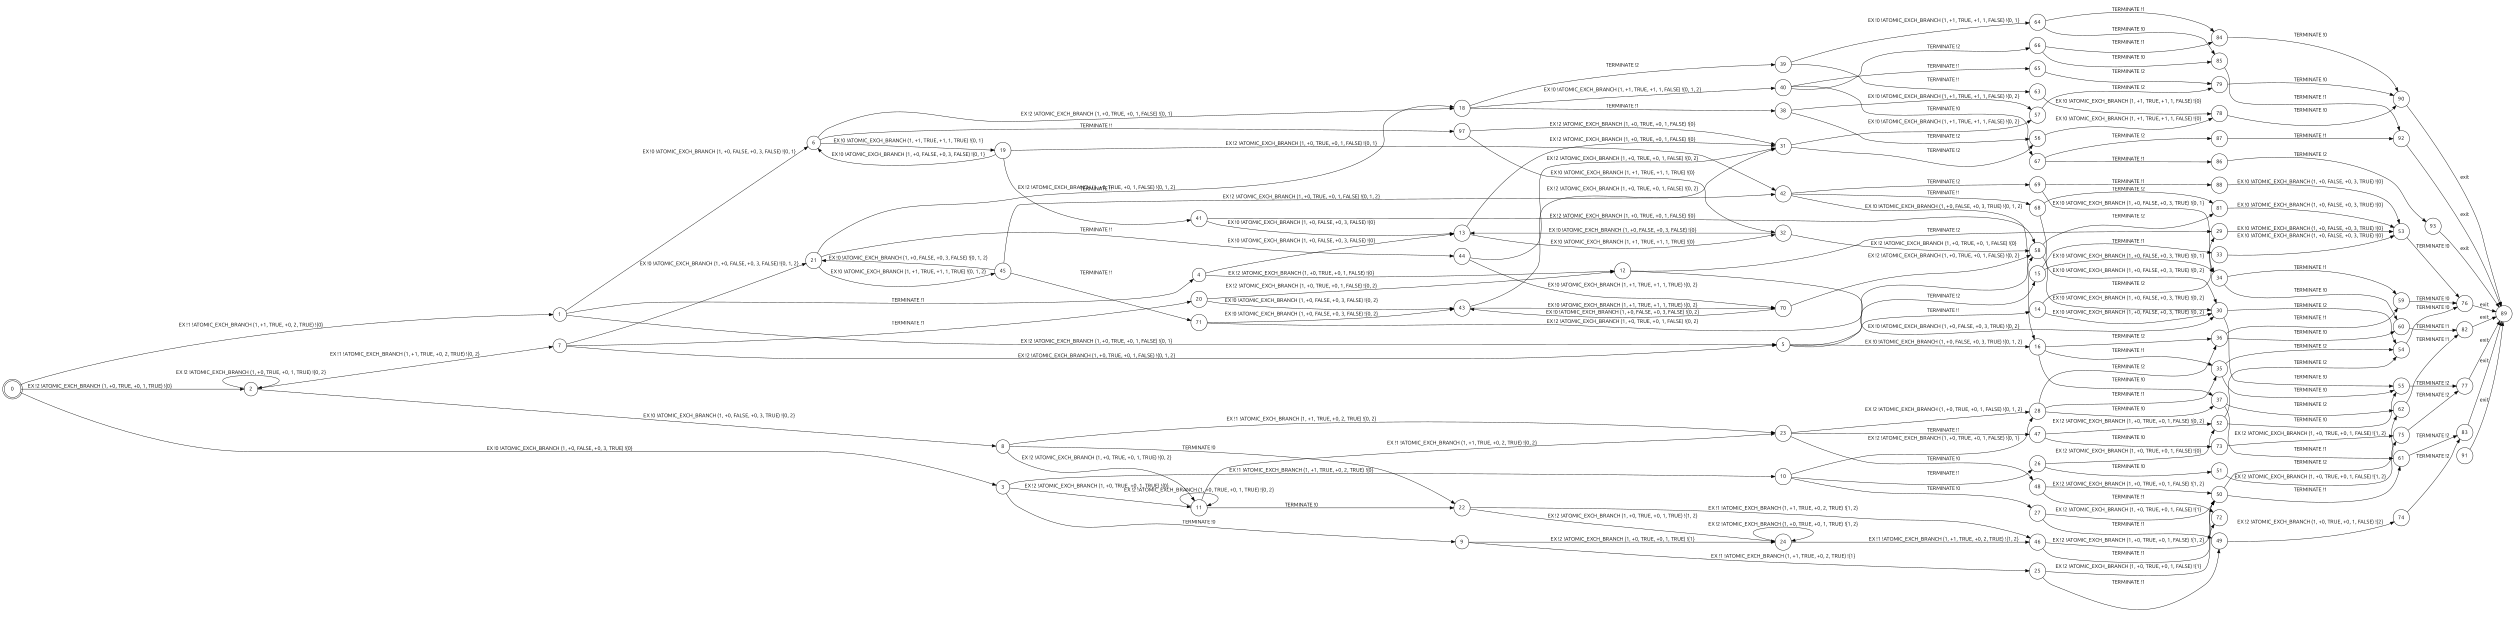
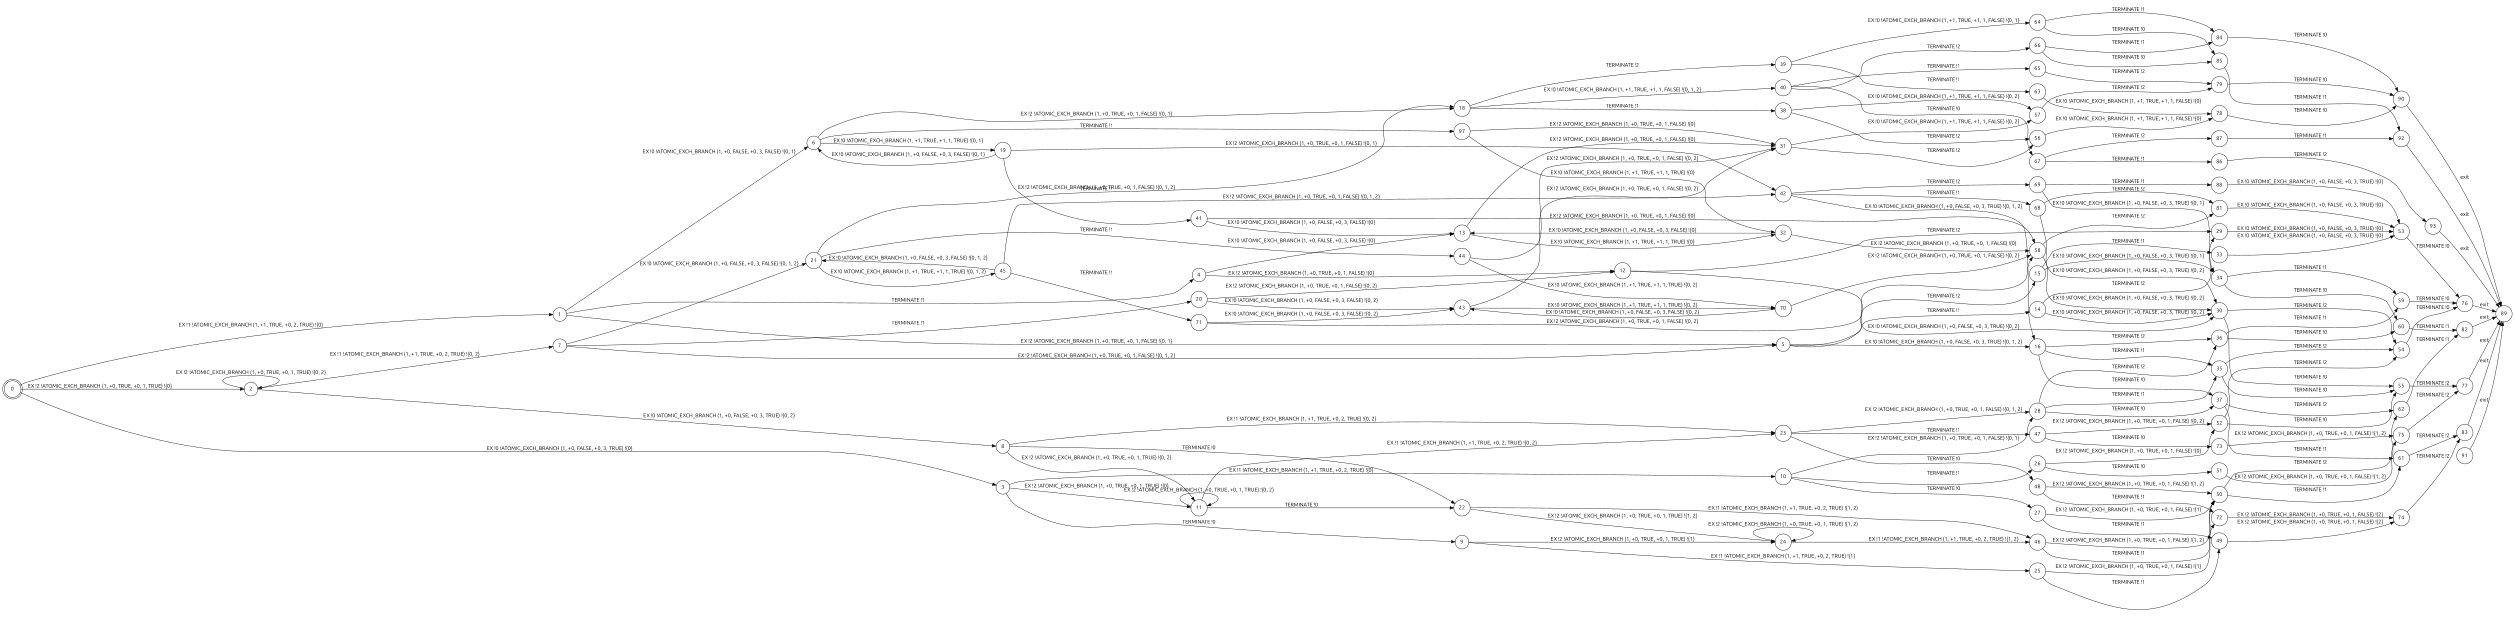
  digraph {
    fontname=Ubuntu
    rankdir=LR
    node [fontname=Ubuntu shape=circle]
    edge [fontname=Ubuntu]
    0 [peripheries=2]
    1
    2
    3
    4
    5
    6
    7
    8
    9
    10
    11
    12
    13
    14
    15
    16
    n18 [label=97]
    18
    19
    20
    21
    22
    23
    24
    25
    26
    27
    28
    29
    30
    31
    32
    33
    34
    35
    36
    37
    38
    39
    40
    41
    42
    43
    44
    45
    46
    47
    48
    49
    50
    51
    52
    53
    54
    55
    56
    57
    58
    59
    60
    61
    62
    63
    64
    65
    66
    67
    68
    69
    70
    71
    72
    73
    74
    75
    76
    77
    78
    79
    81
    82
    83
    84
    85
    86
    87
    88
    89
    90
    92
    93
    91
    0 -> 1 [label="EX !1 !ATOMIC_EXCH_BRANCH (1, +1, TRUE, +0, 2, TRUE) !{0}"]
    0 -> 2 [label="EX !2 !ATOMIC_EXCH_BRANCH (1, +0, TRUE, +0, 1, TRUE) !{0}"]
    0 -> 3 [label="EX !0 !ATOMIC_EXCH_BRANCH (1, +0, FALSE, +0, 3, TRUE) !{0}"]
    1 -> 4 [label="TERMINATE !1"]
    1 -> 5 [label="EX !2 !ATOMIC_EXCH_BRANCH (1, +0, TRUE, +0, 1, FALSE) !{0, 1}"]
    1 -> 6 [label="EX !0 !ATOMIC_EXCH_BRANCH (1, +0, FALSE, +0, 3, FALSE) !{0, 1}"]
    2 -> 2 [label="EX !2 !ATOMIC_EXCH_BRANCH (1, +0, TRUE, +0, 1, TRUE) !{0, 2}"]
    2 -> 7 [label="EX !1 !ATOMIC_EXCH_BRANCH (1, +1, TRUE, +0, 2, TRUE) !{0, 2}"]
    2 -> 8 [label="EX !0 !ATOMIC_EXCH_BRANCH (1, +0, FALSE, +0, 3, TRUE) !{0, 2}"]
    3 -> 9 [label="TERMINATE !0"]
    3 -> 10 [label="EX !1 !ATOMIC_EXCH_BRANCH (1, +1, TRUE, +0, 2, TRUE) !{0}"]
    3 -> 11 [label="EX !2 !ATOMIC_EXCH_BRANCH (1, +0, TRUE, +0, 1, TRUE) !{0}"]
    4 -> 12 [label="EX !2 !ATOMIC_EXCH_BRANCH (1, +0, TRUE, +0, 1, FALSE) !{0}"]
    4 -> 13 [label="EX !0 !ATOMIC_EXCH_BRANCH (1, +0, FALSE, +0, 3, FALSE) !{0}"]
    5 -> 14 [label="TERMINATE !1"]
    5 -> 15 [label="TERMINATE !2"]
    5 -> 16 [label="EX !0 !ATOMIC_EXCH_BRANCH (1, +0, FALSE, +0, 3, TRUE) !{0, 1, 2}"]
    6 -> n18 [label="TERMINATE !1"]
    6 -> 18 [label="EX !2 !ATOMIC_EXCH_BRANCH (1, +0, TRUE, +0, 1, FALSE) !{0, 1}"]
    6 -> 19 [label="EX !0 !ATOMIC_EXCH_BRANCH (1, +1, TRUE, +1, 1, TRUE) !{0, 1}"]
    7 -> 5 [label="EX !2 !ATOMIC_EXCH_BRANCH (1, +0, TRUE, +0, 1, FALSE) !{0, 1, 2}"]
    7 -> 20 [label="TERMINATE !1"]
    7 -> 21 [label="EX !0 !ATOMIC_EXCH_BRANCH (1, +0, FALSE, +0, 3, FALSE) !{0, 1, 2}"]
    8 -> 11 [label="EX !2 !ATOMIC_EXCH_BRANCH (1, +0, TRUE, +0, 1, TRUE) !{0, 2}"]
    8 -> 22 [label="TERMINATE !0"]
    8 -> 23 [label="EX !1 !ATOMIC_EXCH_BRANCH (1, +1, TRUE, +0, 2, TRUE) !{0, 2}"]
    9 -> 24 [label="EX !2 !ATOMIC_EXCH_BRANCH (1, +0, TRUE, +0, 1, TRUE) !{1}"]
    9 -> 25 [label="EX !1 !ATOMIC_EXCH_BRANCH (1, +1, TRUE, +0, 2, TRUE) !{1}"]
    10 -> 26 [label="TERMINATE !1"]
    10 -> 27 [label="TERMINATE !0"]
    10 -> 28 [label="EX !2 !ATOMIC_EXCH_BRANCH (1, +0, TRUE, +0, 1, FALSE) !{0, 1}"]
    11 -> 11 [label="EX !2 !ATOMIC_EXCH_BRANCH (1, +0, TRUE, +0, 1, TRUE) !{0, 2}"]
    11 -> 22 [label="TERMINATE !0"]
    11 -> 23 [label="EX !1 !ATOMIC_EXCH_BRANCH (1, +1, TRUE, +0, 2, TRUE) !{0, 2}"]
    12 -> 29 [label="TERMINATE !2"]
    12 -> 30 [label="EX !0 !ATOMIC_EXCH_BRANCH (1, +0, FALSE, +0, 3, TRUE) !{0, 2}"]
    13 -> 31 [label="EX !2 !ATOMIC_EXCH_BRANCH (1, +0, TRUE, +0, 1, FALSE) !{0}"]
    13 -> 32 [label="EX !0 !ATOMIC_EXCH_BRANCH (1, +1, TRUE, +1, 1, TRUE) !{0}"]
    14 -> 29 [label="TERMINATE !2"]
    14 -> 30 [label="EX !0 !ATOMIC_EXCH_BRANCH (1, +0, FALSE, +0, 3, TRUE) !{0, 2}"]
    15 -> 33 [label="TERMINATE !1"]
    15 -> 34 [label="EX !0 !ATOMIC_EXCH_BRANCH (1, +0, FALSE, +0, 3, TRUE) !{0, 1}"]
    16 -> 35 [label="TERMINATE !1"]
    16 -> 36 [label="TERMINATE !2"]
    16 -> 37 [label="TERMINATE !0"]
    n18 -> 31 [label="EX !2 !ATOMIC_EXCH_BRANCH (1, +0, TRUE, +0, 1, FALSE) !{0}"]
    n18 -> 32 [label="EX !0 !ATOMIC_EXCH_BRANCH (1, +1, TRUE, +1, 1, TRUE) !{0}"]
    18 -> 38 [label="TERMINATE !1"]
    18 -> 39 [label="TERMINATE !2"]
    18 -> 40 [label="EX !0 !ATOMIC_EXCH_BRANCH (1, +1, TRUE, +1, 1, FALSE) !{0, 1, 2}"]
    19 -> 6 [label="EX !0 !ATOMIC_EXCH_BRANCH (1, +0, FALSE, +0, 3, FALSE) !{0, 1}"]
    19 -> 41 [label="TERMINATE !1"]
    19 -> 42 [label="EX !2 !ATOMIC_EXCH_BRANCH (1, +0, TRUE, +0, 1, FALSE) !{0, 1}"]
    20 -> 12 [label="EX !2 !ATOMIC_EXCH_BRANCH (1, +0, TRUE, +0, 1, FALSE) !{0, 2}"]
    20 -> 43 [label="EX !0 !ATOMIC_EXCH_BRANCH (1, +0, FALSE, +0, 3, FALSE) !{0, 2}"]
    21 -> 18 [label="EX !2 !ATOMIC_EXCH_BRANCH (1, +0, TRUE, +0, 1, FALSE) !{0, 1, 2}"]
    21 -> 44 [label="TERMINATE !1"]
    21 -> 45 [label="EX !0 !ATOMIC_EXCH_BRANCH (1, +1, TRUE, +1, 1, TRUE) !{0, 1, 2}"]
    22 -> 24 [label="EX !2 !ATOMIC_EXCH_BRANCH (1, +0, TRUE, +0, 1, TRUE) !{1, 2}"]
    22 -> 46 [label="EX !1 !ATOMIC_EXCH_BRANCH (1, +1, TRUE, +0, 2, TRUE) !{1, 2}"]
    23 -> 28 [label="EX !2 !ATOMIC_EXCH_BRANCH (1, +0, TRUE, +0, 1, FALSE) !{0, 1, 2}"]
    23 -> 47 [label="TERMINATE !1"]
    23 -> 48 [label="TERMINATE !0"]
    24 -> 24 [label="EX !2 !ATOMIC_EXCH_BRANCH (1, +0, TRUE, +0, 1, TRUE) !{1, 2}"]
    24 -> 46 [label="EX !1 !ATOMIC_EXCH_BRANCH (1, +1, TRUE, +0, 2, TRUE) !{1, 2}"]
    25 -> 49 [label="TERMINATE !1"]
    25 -> 50 [label="EX !2 !ATOMIC_EXCH_BRANCH (1, +0, TRUE, +0, 1, FALSE) !{1}"]
    26 -> 51 [label="TERMINATE !0"]
    26 -> 52 [label="EX !2 !ATOMIC_EXCH_BRANCH (1, +0, TRUE, +0, 1, FALSE) !{0}"]
    27 -> 49 [label="TERMINATE !1"]
    27 -> 50 [label="EX !2 !ATOMIC_EXCH_BRANCH (1, +0, TRUE, +0, 1, FALSE) !{1}"]
    28 -> 35 [label="TERMINATE !1"]
    28 -> 36 [label="TERMINATE !2"]
    28 -> 37 [label="TERMINATE !0"]
    29 -> 53 [label="EX !0 !ATOMIC_EXCH_BRANCH (1, +0, FALSE, +0, 3, TRUE) !{0}"]
    30 -> 54 [label="TERMINATE !2"]
    30 -> 55 [label="TERMINATE !0"]
    31 -> 56 [label="TERMINATE !2"]
    31 -> 57 [label="EX !0 !ATOMIC_EXCH_BRANCH (1, +1, TRUE, +1, 1, FALSE) !{0, 2}"]
    32 -> 13 [label="EX !0 !ATOMIC_EXCH_BRANCH (1, +0, FALSE, +0, 3, FALSE) !{0}"]
    32 -> 58 [label="EX !2 !ATOMIC_EXCH_BRANCH (1, +0, TRUE, +0, 1, FALSE) !{0}"]
    33 -> 53 [label="EX !0 !ATOMIC_EXCH_BRANCH (1, +0, FALSE, +0, 3, TRUE) !{0}"]
    34 -> 59 [label="TERMINATE !1"]
    34 -> 60 [label="TERMINATE !0"]
    35 -> 54 [label="TERMINATE !2"]
    35 -> 55 [label="TERMINATE !0"]
    36 -> 59 [label="TERMINATE !1"]
    36 -> 60 [label="TERMINATE !0"]
    37 -> 61 [label="TERMINATE !1"]
    37 -> 62 [label="TERMINATE !2"]
    38 -> 56 [label="TERMINATE !2"]
    38 -> 57 [label="EX !0 !ATOMIC_EXCH_BRANCH (1, +1, TRUE, +1, 1, FALSE) !{0, 2}"]
    39 -> 63 [label="TERMINATE !1"]
    39 -> 64 [label="EX !0 !ATOMIC_EXCH_BRANCH (1, +1, TRUE, +1, 1, FALSE) !{0, 1}"]
    40 -> 65 [label="TERMINATE !1"]
    40 -> 66 [label="TERMINATE !2"]
    40 -> 67 [label="TERMINATE !0"]
    41 -> 13 [label="EX !0 !ATOMIC_EXCH_BRANCH (1, +0, FALSE, +0, 3, FALSE) !{0}"]
    41 -> 58 [label="EX !2 !ATOMIC_EXCH_BRANCH (1, +0, TRUE, +0, 1, FALSE) !{0}"]
    42 -> 16 [label="EX !0 !ATOMIC_EXCH_BRANCH (1, +0, FALSE, +0, 3, TRUE) !{0, 1, 2}"]
    42 -> 68 [label="TERMINATE !1"]
    42 -> 69 [label="TERMINATE !2"]
    43 -> 31 [label="EX !2 !ATOMIC_EXCH_BRANCH (1, +0, TRUE, +0, 1, FALSE) !{0, 2}"]
    43 -> 70 [label="EX !0 !ATOMIC_EXCH_BRANCH (1, +1, TRUE, +1, 1, TRUE) !{0, 2}"]
    44 -> 31 [label="EX !2 !ATOMIC_EXCH_BRANCH (1, +0, TRUE, +0, 1, FALSE) !{0, 2}"]
    44 -> 70 [label="EX !0 !ATOMIC_EXCH_BRANCH (1, +1, TRUE, +1, 1, TRUE) !{0, 2}"]
    45 -> 21 [label="EX !0 !ATOMIC_EXCH_BRANCH (1, +0, FALSE, +0, 3, FALSE) !{0, 1, 2}"]
    45 -> 42 [label="EX !2 !ATOMIC_EXCH_BRANCH (1, +0, TRUE, +0, 1, FALSE) !{0, 1, 2}"]
    45 -> 71 [label="TERMINATE !1"]
    46 -> 50 [label="EX !2 !ATOMIC_EXCH_BRANCH (1, +0, TRUE, +0, 1, FALSE) !{1, 2}"]
    46 -> 72 [label="TERMINATE !1"]
    47 -> 52 [label="EX !2 !ATOMIC_EXCH_BRANCH (1, +0, TRUE, +0, 1, FALSE) !{0, 2}"]
    47 -> 73 [label="TERMINATE !0"]
    48 -> 50 [label="EX !2 !ATOMIC_EXCH_BRANCH (1, +0, TRUE, +0, 1, FALSE) !{1, 2}"]
    48 -> 72 [label="TERMINATE !1"]
    49 -> 74 [label="EX !2 !ATOMIC_EXCH_BRANCH (1, +0, TRUE, +0, 1, FALSE) !{2}"]
    50 -> 61 [label="TERMINATE !1"]
    50 -> 62 [label="TERMINATE !2"]
    51 -> 75 [label="EX !2 !ATOMIC_EXCH_BRANCH (1, +0, TRUE, +0, 1, FALSE) !{1, 2}"]
    52 -> 54 [label="TERMINATE !2"]
    52 -> 55 [label="TERMINATE !0"]
    53 -> 76 [label="TERMINATE !0"]
    54 -> 76 [label="TERMINATE !0"]
    55 -> 77 [label="TERMINATE !2"]
    56 -> 78 [label="EX !0 !ATOMIC_EXCH_BRANCH (1, +1, TRUE, +1, 1, FALSE) !{0}"]
    57 -> 79 [label="TERMINATE !2"]
    58 -> 30 [label="EX !0 !ATOMIC_EXCH_BRANCH (1, +0, FALSE, +0, 3, TRUE) !{0, 2}"]
    58 -> 81 [label="TERMINATE !2"]
    59 -> 76 [label="TERMINATE !0"]
    60 -> 82 [label="TERMINATE !1"]
    61 -> 83 [label="TERMINATE !2"]
    62 -> 82 [label="TERMINATE !1"]
    63 -> 78 [label="EX !0 !ATOMIC_EXCH_BRANCH (1, +1, TRUE, +1, 1, FALSE) !{0}"]
    64 -> 84 [label="TERMINATE !1"]
    64 -> 85 [label="TERMINATE !0"]
    65 -> 79 [label="TERMINATE !2"]
    66 -> 84 [label="TERMINATE !1"]
    66 -> 85 [label="TERMINATE !0"]
    67 -> 86 [label="TERMINATE !1"]
    67 -> 87 [label="TERMINATE !2"]
    68 -> 30 [label="EX !0 !ATOMIC_EXCH_BRANCH (1, +0, FALSE, +0, 3, TRUE) !{0, 2}"]
    68 -> 81 [label="TERMINATE !2"]
    69 -> 34 [label="EX !0 !ATOMIC_EXCH_BRANCH (1, +0, FALSE, +0, 3, TRUE) !{0, 1}"]
    69 -> 88 [label="TERMINATE !1"]
    70 -> 43 [label="EX !0 !ATOMIC_EXCH_BRANCH (1, +0, FALSE, +0, 3, FALSE) !{0, 2}"]
    70 -> 58 [label="EX !2 !ATOMIC_EXCH_BRANCH (1, +0, TRUE, +0, 1, FALSE) !{0, 2}"]
    71 -> 43 [label="EX !0 !ATOMIC_EXCH_BRANCH (1, +0, FALSE, +0, 3, FALSE) !{0, 2}"]
    71 -> 58 [label="EX !2 !ATOMIC_EXCH_BRANCH (1, +0, TRUE, +0, 1, FALSE) !{0, 2}"]
+   72 -> 74 [label="EX !2 !ATOMIC_EXCH_BRANCH (1, +0, TRUE, +0, 1, FALSE) !{2}"]
    73 -> 75 [label="EX !2 !ATOMIC_EXCH_BRANCH (1, +0, TRUE, +0, 1, FALSE) !{1, 2}"]
    74 -> 83 [label="TERMINATE !2"]
    75 -> 77 [label="TERMINATE !2"]
    76 -> 89 [label=exit]
    77 -> 89 [label=exit]
    78 -> 90 [label="TERMINATE !0"]
    79 -> 90 [label="TERMINATE !0"]
    81 -> 53 [label="EX !0 !ATOMIC_EXCH_BRANCH (1, +0, FALSE, +0, 3, TRUE) !{0}"]
    82 -> 89 [label=exit]
    83 -> 89 [label=exit]
    84 -> 90 [label="TERMINATE !0"]
    85 -> 92 [label="TERMINATE !1"]
    86 -> 93 [label="TERMINATE !2"]
    87 -> 92 [label="TERMINATE !1"]
    88 -> 53 [label="EX !0 !ATOMIC_EXCH_BRANCH (1, +0, FALSE, +0, 3, TRUE) !{0}"]
    90 -> 89 [label=exit]
    92 -> 89 [label=exit]
    93 -> 89 [label=exit]
    91 -> 89 [label=exit]
  }
